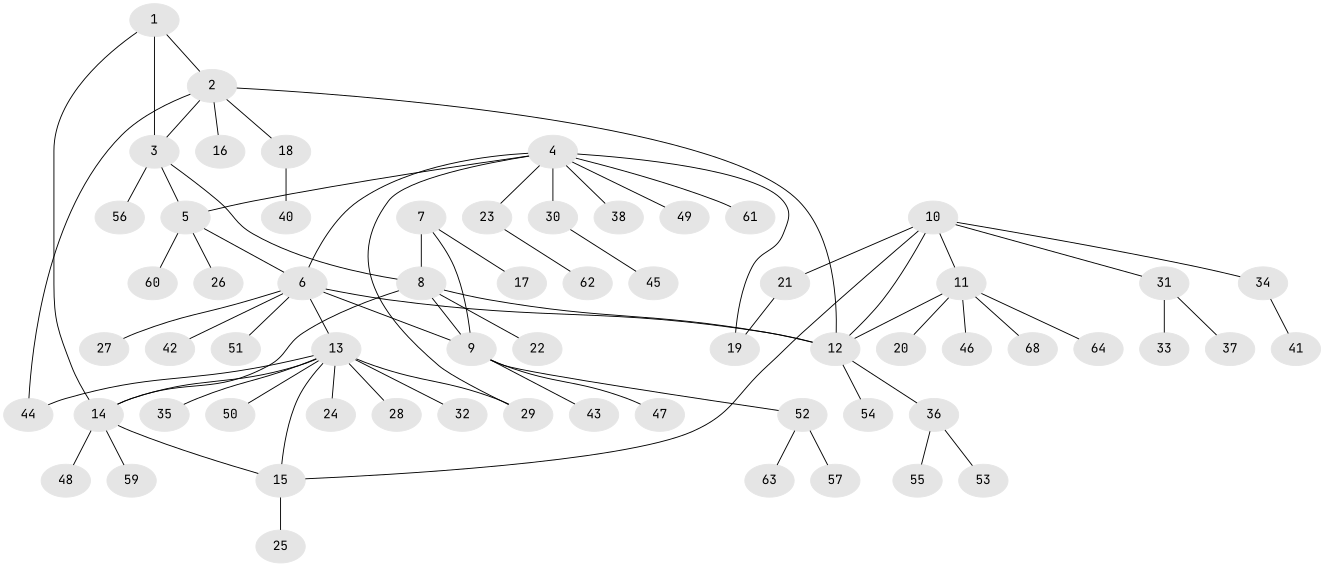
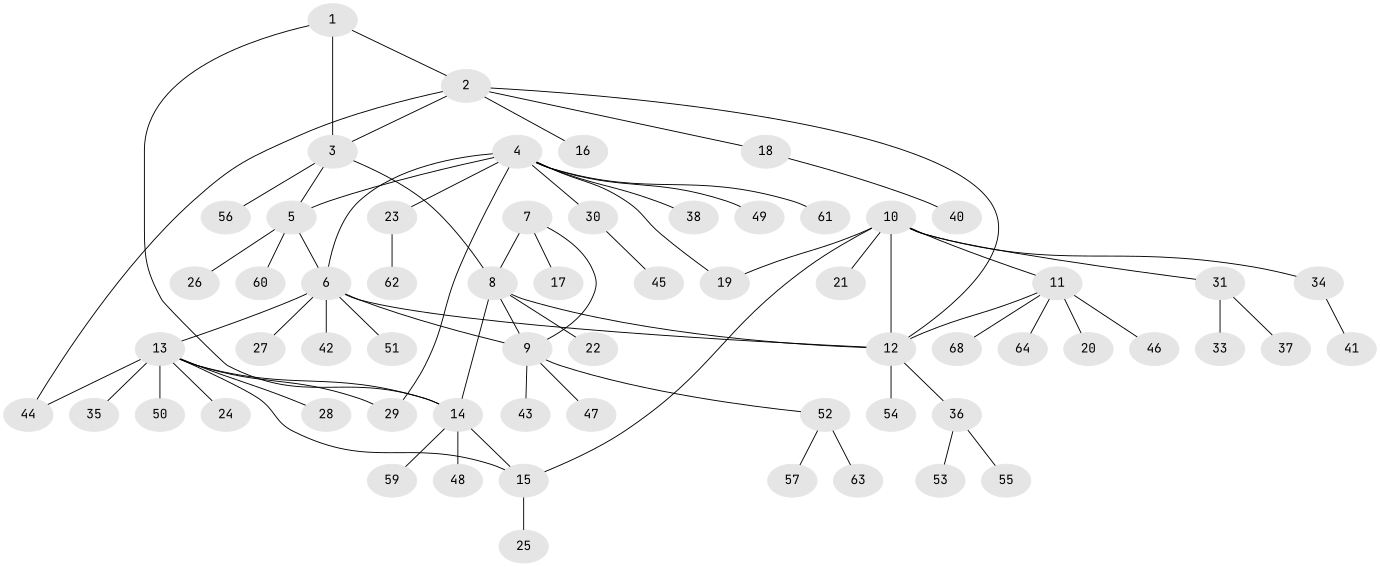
  graph {
    fontname="JetBrains Mono"
    node [color=gray90 fontname="JetBrains Mono" style=filled]
    edge [fontname="JetBrains Mono"]
    1
    2
    3
    14
    12
    16
    18
    44
    5
    8
    56
    15
    48
    59
    36
    54
    40
    6
    26
    60
    9
    22
    4
    19
    23
    29
    30
    38
    49
    61
    13
    27
    42
    51
    62
    45
    43
    47
    52
    24
    28
-   32
    35
    50
    7
    17
    57
    63
    10
    11
    21
    31
    34
    20
    46
    n56 [label=68]
    64
    25
    33
    37
    41
    53
    55
    1 -- 2
    1 -- 3
    1 -- 14
    2 -- 3
    2 -- 12
    2 -- 16
    2 -- 18
    2 -- 44
    3 -- 5
    3 -- 8
    3 -- 56
    14 -- 15
    14 -- 48
    14 -- 59
    12 -- 36
    12 -- 54
    18 -- 40
    5 -- 6
    5 -- 26
    5 -- 60
    8 -- 14
    8 -- 12
    8 -- 9
    8 -- 22
    15 -- 25
    36 -- 53
    36 -- 55
    6 -- 12
    6 -- 9
    6 -- 13
    6 -- 27
    6 -- 42
    6 -- 51
    9 -- 43
    9 -- 47
    9 -- 52
    4 -- 5
    4 -- 6
    4 -- 19
    4 -- 23
    4 -- 29
    4 -- 30
    4 -- 38
    4 -- 49
    4 -- 61
    23 -- 62
    30 -- 45
    13 -- 14
    13 -- 44
    13 -- 15
    13 -- 29
    13 -- 24
    13 -- 28
-   13 -- 32
    13 -- 35
    13 -- 50
    52 -- 57
    52 -- 63
    7 -- 8
    7 -- 9
    7 -- 17
    10 -- 12
    10 -- 15
-   21 -- 19
+   10 -- 19
    10 -- 11
    10 -- 21
    10 -- 31
    10 -- 34
    11 -- 12
    11 -- 20
    11 -- 46
    11 -- n56
    11 -- 64
    31 -- 33
    31 -- 37
    34 -- 41
  }
